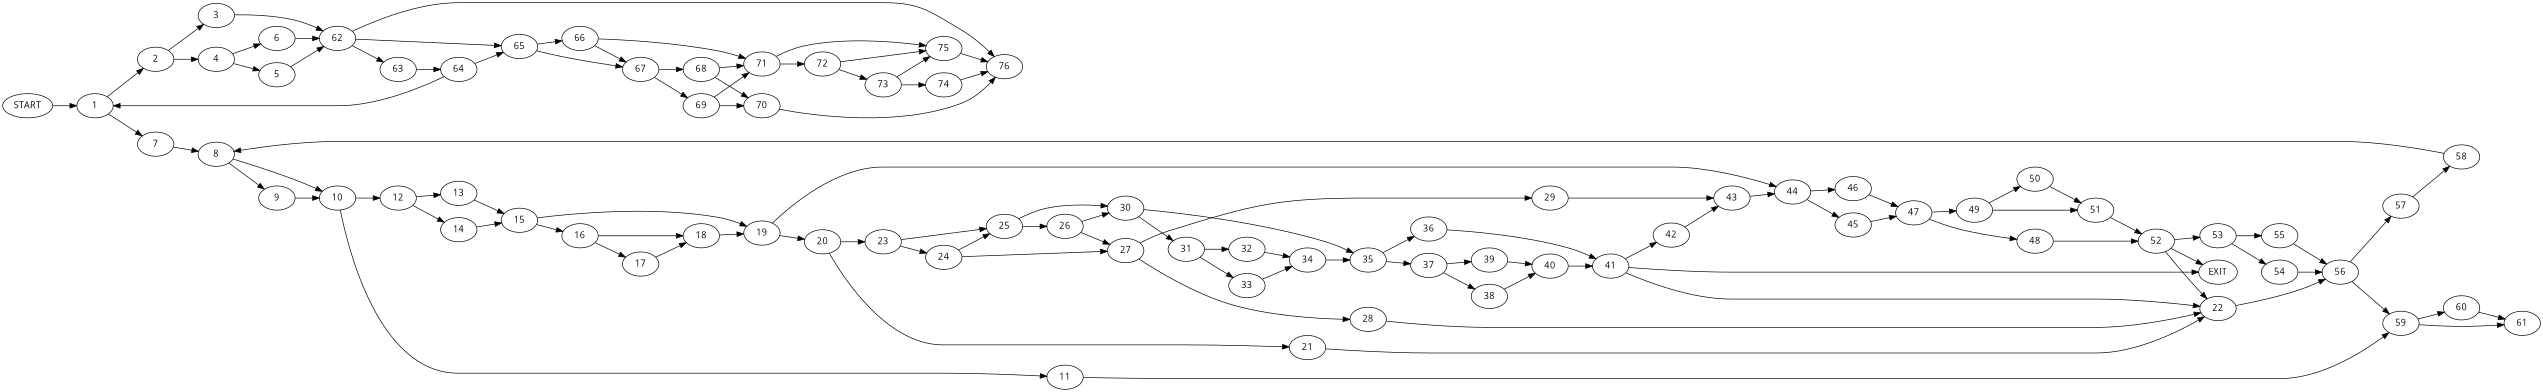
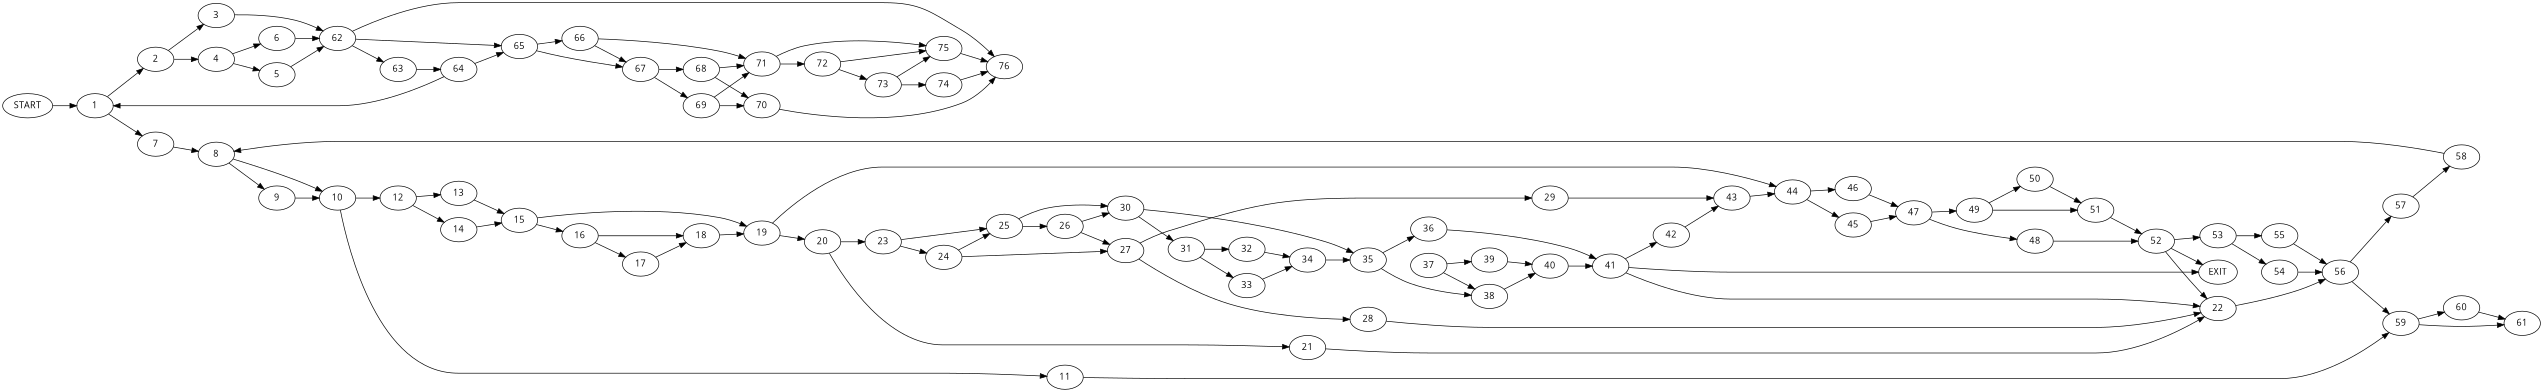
  digraph {
    fontname="Open Sans"
    rankdir=LR
    node [fontname="Open Sans"]
    edge [fontname="Open Sans"]
    n1 [label=START]
    1
    2
    7
    3
    4
    8
    62
    5
    6
    63
    65
    76
    9
    10
    11
    12
    59
    13
    14
    60
    61
    15
    16
    19
    17
    18
    20
    44
    21
    23
    45
    46
    22
    24
    25
    56
    57
    27
    26
    30
    28
    29
    31
    35
    43
    32
    33
    36
    37
    34
    41
    38
    39
    42
    n56 [label=EXIT]
    40
    47
    48
    49
    52
    50
    51
    53
    54
    55
    58
    64
    66
    67
    71
    68
    69
    72
    75
    70
    73
    74
    n1 -> 1
    1 -> 2
    1 -> 7
    2 -> 3
    2 -> 4
    7 -> 8
    3 -> 62
    4 -> 5
    4 -> 6
    8 -> 9
    8 -> 10
    62 -> 63
    62 -> 65 [tailport=s2]
    62 -> 76
    5 -> 62
    6 -> 62
    63 -> 64
    65 -> 66
    65 -> 67
    9 -> 10
    10 -> 11
    10 -> 12
    11 -> 59
    12 -> 13
    12 -> 14
    59 -> 60
    59 -> 61
    13 -> 15
    14 -> 15
    60 -> 61
    15 -> 16
    15 -> 19
    16 -> 17
    16 -> 18
    19 -> 20
    19 -> 44
    17 -> 18
    18 -> 19
    20 -> 21
    20 -> 23
    44 -> 45
    44 -> 46
    21 -> 22
    23 -> 24
    23 -> 25
    45 -> 47
    46 -> 47
    22 -> 56
    24 -> 25
    24 -> 27
    25 -> 26
    25 -> 30
    56 -> 59
    56 -> 57
    57 -> 58
    27 -> 28
    27 -> 29
    26 -> 27
    26 -> 30
    30 -> 31
    30 -> 35
    28 -> 22
    29 -> 43
    31 -> 32
    31 -> 33
    35 -> 36
-   35 -> 37
+   35 -> 38
    43 -> 44
    32 -> 34
    33 -> 34
    36 -> 41
    37 -> 38
    37 -> 39
    34 -> 35
    41 -> 22 [tailport=s2]
    41 -> 42
    41 -> n56
    38 -> 40
    39 -> 40
    42 -> 43
    40 -> 41
    47 -> 48
    47 -> 49
    48 -> 52
    49 -> 50
    49 -> 51
    52 -> 22 [tailport=s2]
    52 -> n56
    52 -> 53
    50 -> 51
    51 -> 52
    53 -> 54
    53 -> 55
    54 -> 56
    55 -> 56
    58 -> 8
    64 -> 1
    64 -> 65
    66 -> 67
    66 -> 71
    67 -> 68
    67 -> 69
    71 -> 72
    71 -> 75
    68 -> 71
    68 -> 70
    69 -> 71
    69 -> 70
    72 -> 75
    72 -> 73
    75 -> 76
    70 -> 76
    73 -> 75
    73 -> 74
    74 -> 76
  }
